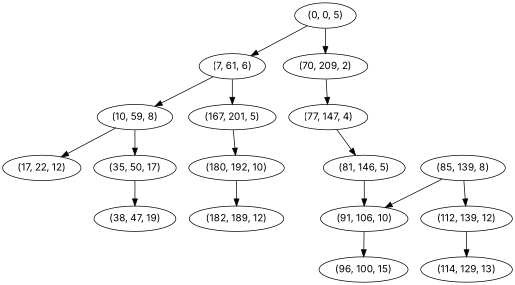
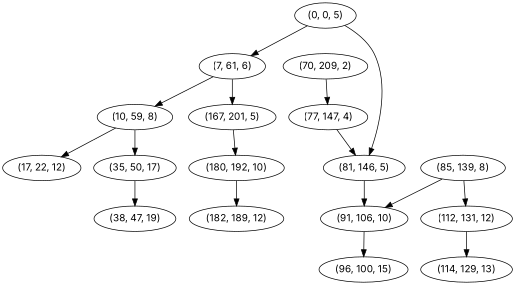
  digraph {
    fontname=Inter
    node [fontname=Inter]
    edge [fontname=Inter]
    n1 [label="(0, 0, 5)"]
    "(7, 61, 6)"
    "(70, 209, 2)"
    "(10, 59, 8)"
    "(167, 201, 5)"
    "(77, 147, 4)"
    "(17, 22, 12)"
    "(35, 50, 17)"
    "(38, 47, 19)"
    "(81, 146, 5)"
    "(180, 192, 10)"
    "(91, 106, 10)"
    "(85, 139, 8)"
-   "(112, 131, 12)" [label="(112, 139, 12)"]
+   "(112, 131, 12)"
    "(96, 100, 15)"
    "(114, 129, 13)"
    "(182, 189, 12)"
    n1 -> "(7, 61, 6)"
-   n1 -> "(70, 209, 2)"
+   n1 -> "(81, 146, 5)"
    "(7, 61, 6)" -> "(10, 59, 8)"
    "(7, 61, 6)" -> "(167, 201, 5)"
    "(70, 209, 2)" -> "(77, 147, 4)"
    "(10, 59, 8)" -> "(17, 22, 12)"
    "(10, 59, 8)" -> "(35, 50, 17)"
    "(167, 201, 5)" -> "(180, 192, 10)"
    "(77, 147, 4)" -> "(81, 146, 5)"
    "(35, 50, 17)" -> "(38, 47, 19)"
    "(81, 146, 5)" -> "(91, 106, 10)"
    "(180, 192, 10)" -> "(182, 189, 12)"
    "(91, 106, 10)" -> "(96, 100, 15)"
    "(85, 139, 8)" -> "(91, 106, 10)"
    "(85, 139, 8)" -> "(112, 131, 12)"
    "(112, 131, 12)" -> "(114, 129, 13)"
  }
